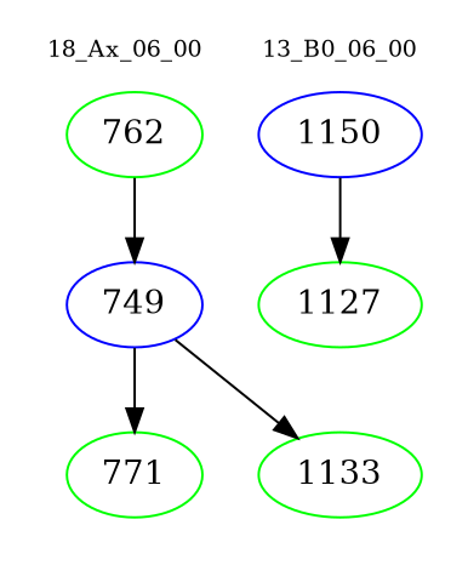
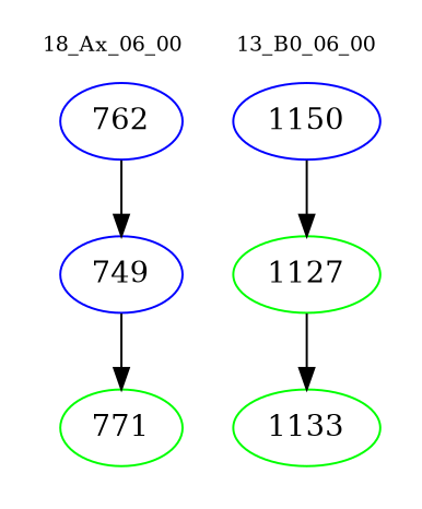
  digraph {
    node [color=blue]
    edge [color=black]
-   n1 [color=green label=762]
+   n1 [label=762]
    n2 [label=749]
    n3 [color=green label=771]
    n4 [label=1150]
    n5 [color=green label=1127]
    n6 [color=green label=1133]
    subgraph cluster_1 {
      color=white
      fontsize=10
      label="18_Ax_06_00"
      n1
      n2
      n3
    }
    subgraph cluster_2 {
      color=white
      fontsize=10
      label="13_B0_06_00"
      n4
      n5
      n6
    }
    n1 -> n2
    n2 -> n3
    n4 -> n5
-   n2 -> n6
+   n5 -> n6
  }
